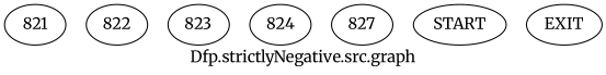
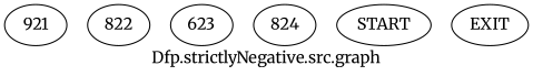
  digraph {
    label="Dfp.strictlyNegative.src.graph"
    fontname=Merriweather
    node [fontname=Merriweather]
-   n1 [label=821]
+   n1 [label=921]
    n2 [label=822]
-   n3 [label=823]
+   n3 [label=623]
    n4 [label=824]
-   n5 [label=827]
    n6 [label=START]
    n7 [label=EXIT]
  }
